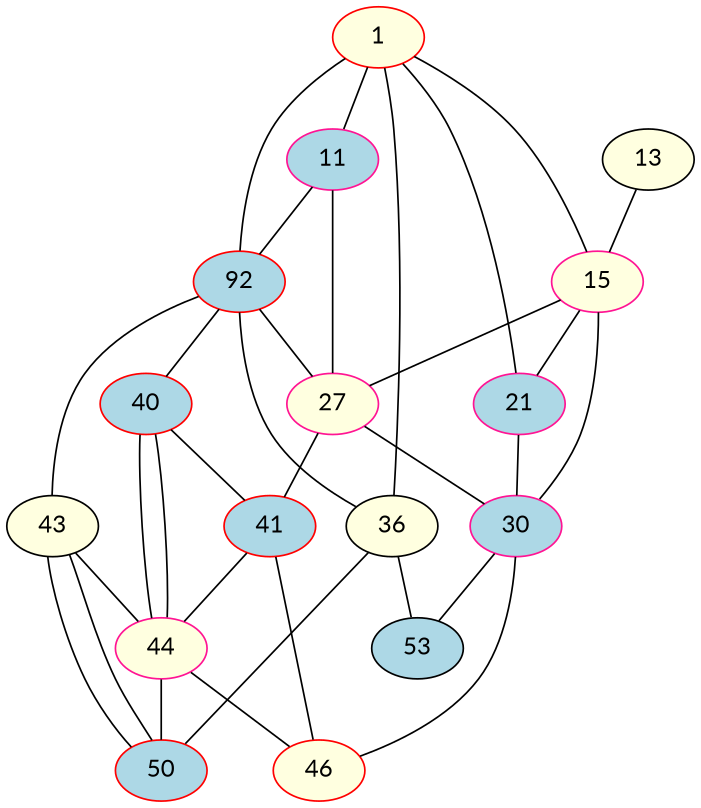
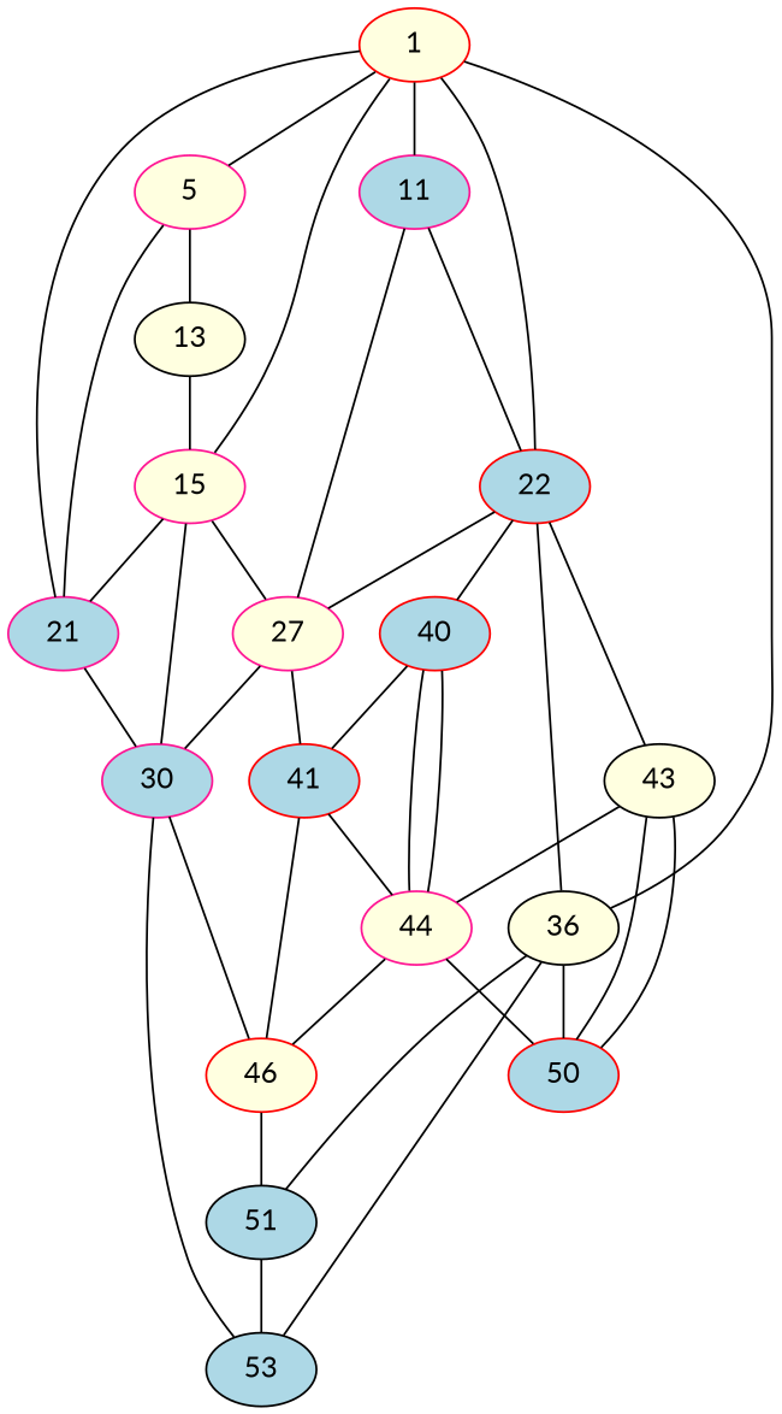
  graph {
    fontname=Lato
    node [color=deeppink fillcolor=lightyellow fontname=Lato style=filled]
    edge [fontname=Lato]
    1 [color=red super="+2+7"]
+   5 [super="+6+12"]
    11 [fillcolor=lightblue super="+17"]
    15 [super="+19"]
    21 [fillcolor=lightblue super="+24"]
-   22 [color=red fillcolor=lightblue super="+34+23" label=92]
+   22 [color=red fillcolor=lightblue super="+34+23"]
    36 [color=black super="+37+58"]
    13 [color=black super="+14+16"]
    27 [super="+28"]
    30 [fillcolor=lightblue super="+33+31"]
    40 [color=red fillcolor=lightblue]
    43 [color=black]
    53 [color=black fillcolor=lightblue]
    50 [color=red fillcolor=lightblue super="+56"]
+   51 [color=black fillcolor=lightblue super="+52"]
    41 [color=red fillcolor=lightblue super="+45"]
    46 [color=red super="+47+60"]
    44 [super="+48"]
+   1 -- 5 [weight=2]
    1 -- 11 [weight=3]
    1 -- 15
    1 -- 21
    1 -- 22
    1 -- 36 [weight=2]
+   5 -- 21
+   5 -- 13
    11 -- 22
    11 -- 27
    15 -- 21
    15 -- 27
    15 -- 30 [weight=2]
    21 -- 30
    22 -- 36 [weight=2]
    22 -- 27
    22 -- 40
    22 -- 43
    36 -- 53
    36 -- 50 [weight=3]
+   36 -- 51
    13 -- 15
    27 -- 30
    27 -- 41
    30 -- 53
    30 -- 46
    40 -- 41
    40 -- 44
    40 -- 44
    43 -- 50
    43 -- 50
    43 -- 44
+   51 -- 53
    41 -- 46
    41 -- 44
+   46 -- 51 [weight=3]
    44 -- 50 [weight=2]
    44 -- 46
  }
